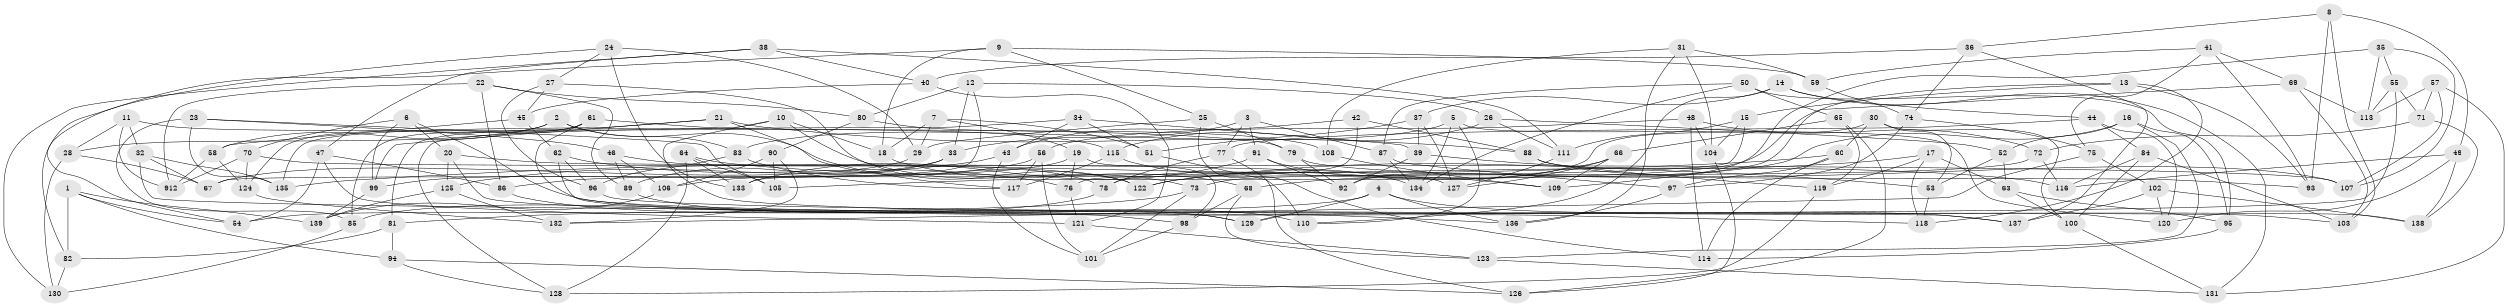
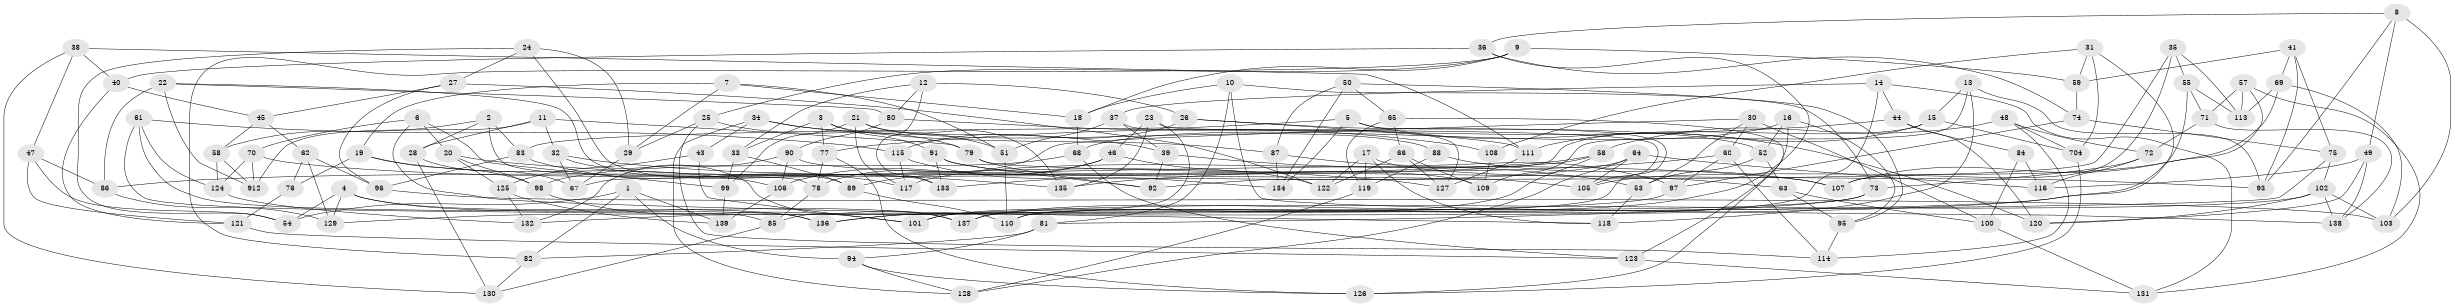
  graph {
    node [color=gray90 style=filled]
    1
    54
    82
    94
    139
    130
    128
    126
    2
    28
    58
    78
    83
    67
    n15 [label=912]
    124
    85
    117
    96
    3
    33
    77
    87
    91
    99
    89
    134
    97
    133
    109
    92
    4
    129
    136
    137
    5
    110
    120
    6
    20
    70
    118
    98
    125
    127
    107
    7
    18
    19
    29
    51
    68
    76
    106
    8
    36
    49
    93
    103
    40
    74
    138
    116
    9
    25
    59
    79
    114
    10
    73
    81
    101
    11
    32
    135
    12
    26
    80
    111
    52
    115
    108
    90
    13
    15
-   104
+   104 [label=704]
    14
    37
    44
    131
    39
    84
    16
    95
    123
    63
    53
    17
    119
    122
    100
    121
    132
    21
    88
    22
    86
    23
    46
    105
    24
    27
    45
    62
    30
    60
    31
    34
    43
    35
    55
    113
    71
    75
    38
    47
    41
    69
    102
-   42
    48
    56
    72
    50
    65
    66
    57
    61
    64
    1 -- 54
    1 -- 82
    1 -- 94
    1 -- 139
    82 -- 130
    94 -- 128
    94 -- 126
    2 -- 28
    2 -- 58
    2 -- 78
    2 -- 83
    28 -- 130
    28 -- 67
    58 -- n15
    58 -- 124
    78 -- 85
    83 -- 117
    83 -- 96
    124 -- 132
    85 -- 130
    96 -- 103
    3 -- 33
    3 -- 77
    3 -- 87
    3 -- 91
    33 -- 99
    33 -- 89
    77 -- 126
    77 -- 78
    87 -- 134
    87 -- 97
    91 -- 133
    91 -- 109
    91 -- 92
    99 -- 139
    89 -- 110
    97 -- 136
    4 -- 54
    4 -- 129
    4 -- 136
    4 -- 137
    5 -- 83
    5 -- 134
    5 -- 110
    5 -- 120
    6 -- 99
    6 -- 20
    6 -- 70
    6 -- 118
    20 -- 98
    20 -- 125
    20 -- 127
    70 -- n15
    70 -- 124
    70 -- 107
    98 -- 101
    125 -- 139
    125 -- 132
    7 -- 18
    7 -- 19
    7 -- 29
    7 -- 51
    18 -- 68
    19 -- 98
    19 -- 76
    19 -- 106
    29 -- 67
    51 -- 110
    68 -- 98
    68 -- 123
    76 -- 121
    106 -- 139
    8 -- 36
    8 -- 49
    8 -- 93
    8 -- 103
    36 -- 137
    36 -- 40
    36 -- 74
    49 -- 120
    49 -- 138
    49 -- 116
    40 -- 121
    40 -- 45
    74 -- 97
    74 -- 75
    9 -- 82
    9 -- 18
    9 -- 25
    9 -- 59
    25 -- 29
    25 -- 79
    25 -- 114
    59 -- 74
    79 -- 92
    79 -- 93
    10 -- 18
    10 -- 138
    10 -- 73
    10 -- 81
    73 -- 81
    73 -- 101
    81 -- 82
    81 -- 94
    11 -- 28
    11 -- n15
    11 -- 79
    11 -- 32
    32 -- 67
    32 -- 137
    32 -- 135
    12 -- 33
    12 -- 133
    12 -- 26
    12 -- 80
    26 -- 111
    26 -- 52
    26 -- 115
    80 -- 108
    80 -- 90
    111 -- 127
    52 -- 63
    52 -- 53
    115 -- 117
    115 -- 134
    108 -- 109
    90 -- 106
    90 -- 132
    90 -- 105
    13 -- 109
    13 -- 118
    13 -- 93
    13 -- 15
    15 -- 67
    15 -- 111
    15 -- 104
    104 -- 126
    14 -- 110
    14 -- 37
    14 -- 44
    14 -- 131
    37 -- 127
    37 -- 51
    37 -- 39
    44 -- 77
    44 -- 120
    44 -- 84
    39 -- 92
    39 -- 53
-   84 -- 103
+   102 -- 103
    84 -- 116
    84 -- 100
    16 -- 68
    16 -- 52
    16 -- 95
    16 -- 123
    95 -- 114
    123 -- 131
    63 -- 95
    63 -- 100
    53 -- 118
    17 -- 118
    17 -- 63
    17 -- 119
    17 -- 122
    119 -- 128
    100 -- 131
    121 -- 123
    21 -- 117
    21 -- 99
    21 -- 135
    21 -- 88
    88 -- 107
    88 -- 119
    22 -- n15
    22 -- 89
    22 -- 80
    22 -- 86
    86 -- 129
    23 -- 85
    23 -- 135
    23 -- 46
    23 -- 105
    46 -- 89
    46 -- 106
    46 -- 122
    24 -- 54
    24 -- 133
    24 -- 29
    24 -- 27
    27 -- 96
    27 -- 122
    27 -- 45
    45 -- 58
    45 -- 62
    62 -- 96
    62 -- 129
    62 -- 76
    30 -- 78
    30 -- 53
    30 -- 100
    30 -- 60
    60 -- 97
    60 -- 114
    60 -- 135
    31 -- 136
    31 -- 59
    31 -- 108
    31 -- 104
    34 -- 128
    34 -- 51
    34 -- 39
    34 -- 43
    43 -- 125
    43 -- 101
    35 -- 92
    35 -- 107
    35 -- 55
    35 -- 113
    55 -- 129
    55 -- 113
    55 -- 71
    71 -- 138
    71 -- 72
    75 -- 132
    75 -- 102
    38 -- 130
    38 -- 40
    38 -- 111
    38 -- 47
    47 -- 54
    47 -- 121
    47 -- 86
    41 -- 93
    41 -- 59
    41 -- 75
    41 -- 69
    69 -- 103
    69 -- 105
    69 -- 113
    102 -- 137
    102 -- 120
    102 -- 138
-   42 -- 76
-   42 -- 88
-   42 -- 43
    48 -- 114
    48 -- 104
    48 -- 56
    48 -- 72
    56 -- 117
    56 -- 101
    56 -- 86
    72 -- 116
    72 -- 73
    50 -- 87
    50 -- 134
    50 -- 95
    50 -- 65
    65 -- 126
    65 -- 119
    65 -- 66
    66 -- 109
    66 -- 127
    66 -- 122
    57 -- 107
    57 -- 131
    57 -- 113
    57 -- 71
    61 -- 124
    61 -- 85
    61 -- 136
    61 -- 115
    64 -- 128
    64 -- 133
    64 -- 116
    64 -- 105
  }
